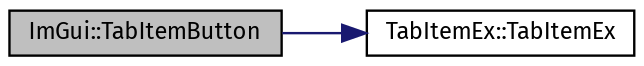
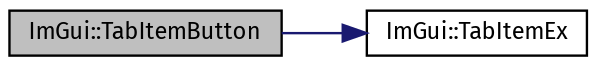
  digraph {
    rankdir=LR
    fontname="Fira Sans"
    node [color=black fontname="Fira Sans" fontsize=10 shape=record style=filled]
    n1 [fillcolor=grey75 fontcolor=black height=0.2 label="ImGui::TabItemButton" width=0.4]
-   n2 [fillcolor=white height=0.2 label="TabItemEx::TabItemEx" width=0.4]
+   n2 [fillcolor=white height=0.2 label="ImGui::TabItemEx" width=0.4]
    n1 -> n2 [color=midnightblue fontname="Fira Sans" fontsize=10 labelfontname=Helvetica labelfontsize=10 style=solid]
  }
